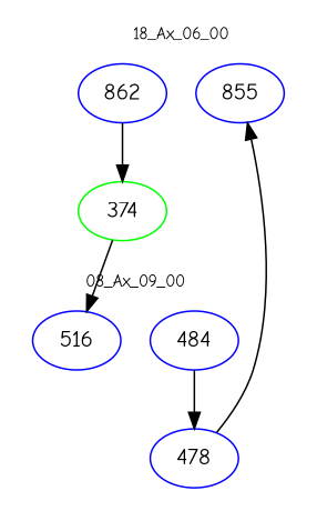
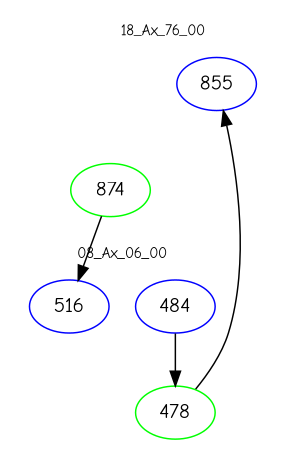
  digraph {
    fontname="Comic Neue"
    node [color=blue fontname="Comic Neue"]
    edge [color=black fontname="Comic Neue"]
-   n1 [label=862]
    n2 [label=855]
-   n3 [color=green label=374]
+   n3 [color=green label=874]
    n4 [label=484]
-   n5 [label=478]
+   n5 [color=green label=478]
    n6 [label=516]
    subgraph cluster_1 {
      color=white
      fontsize=10
-     label="18_Ax_06_00"
-     n1
+     label="18_Ax_76_00"
      n2
      n3
    }
    subgraph cluster_2 {
      color=white
      fontsize=10
-     label="08_Ax_09_00"
+     label="08_Ax_06_00"
      n4
      n5
      n6
    }
-   n1 -> n3
    n3 -> n6
    n4 -> n5
    n5 -> n2
  }
